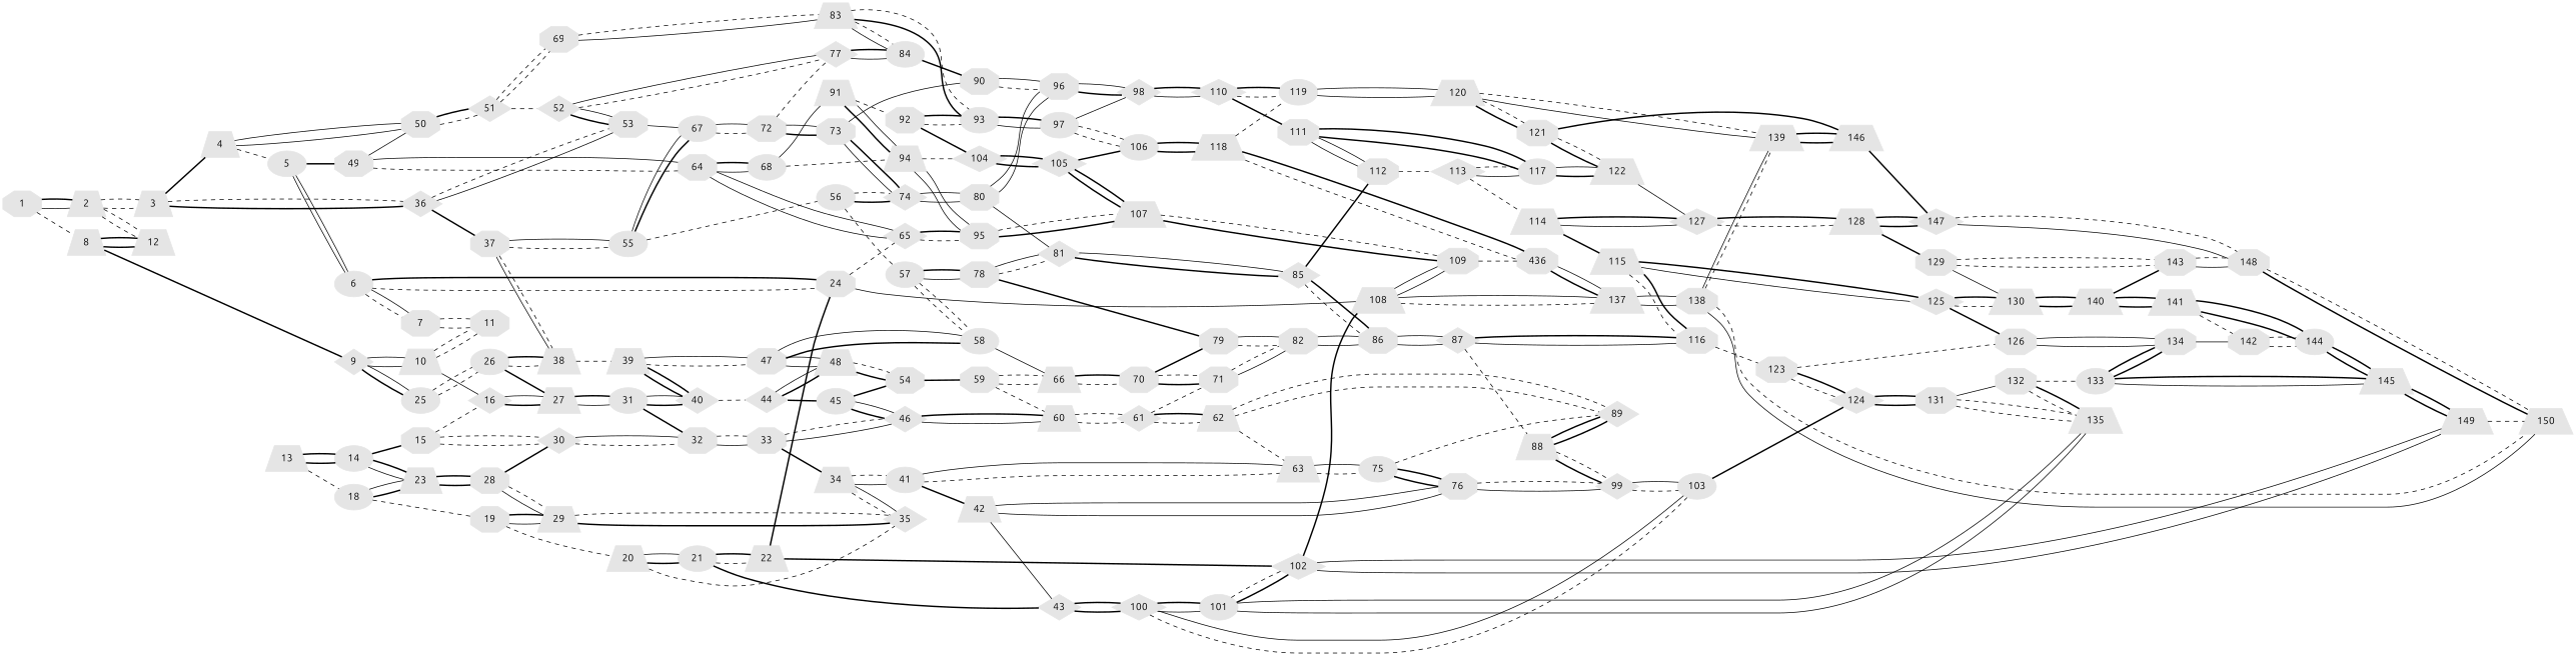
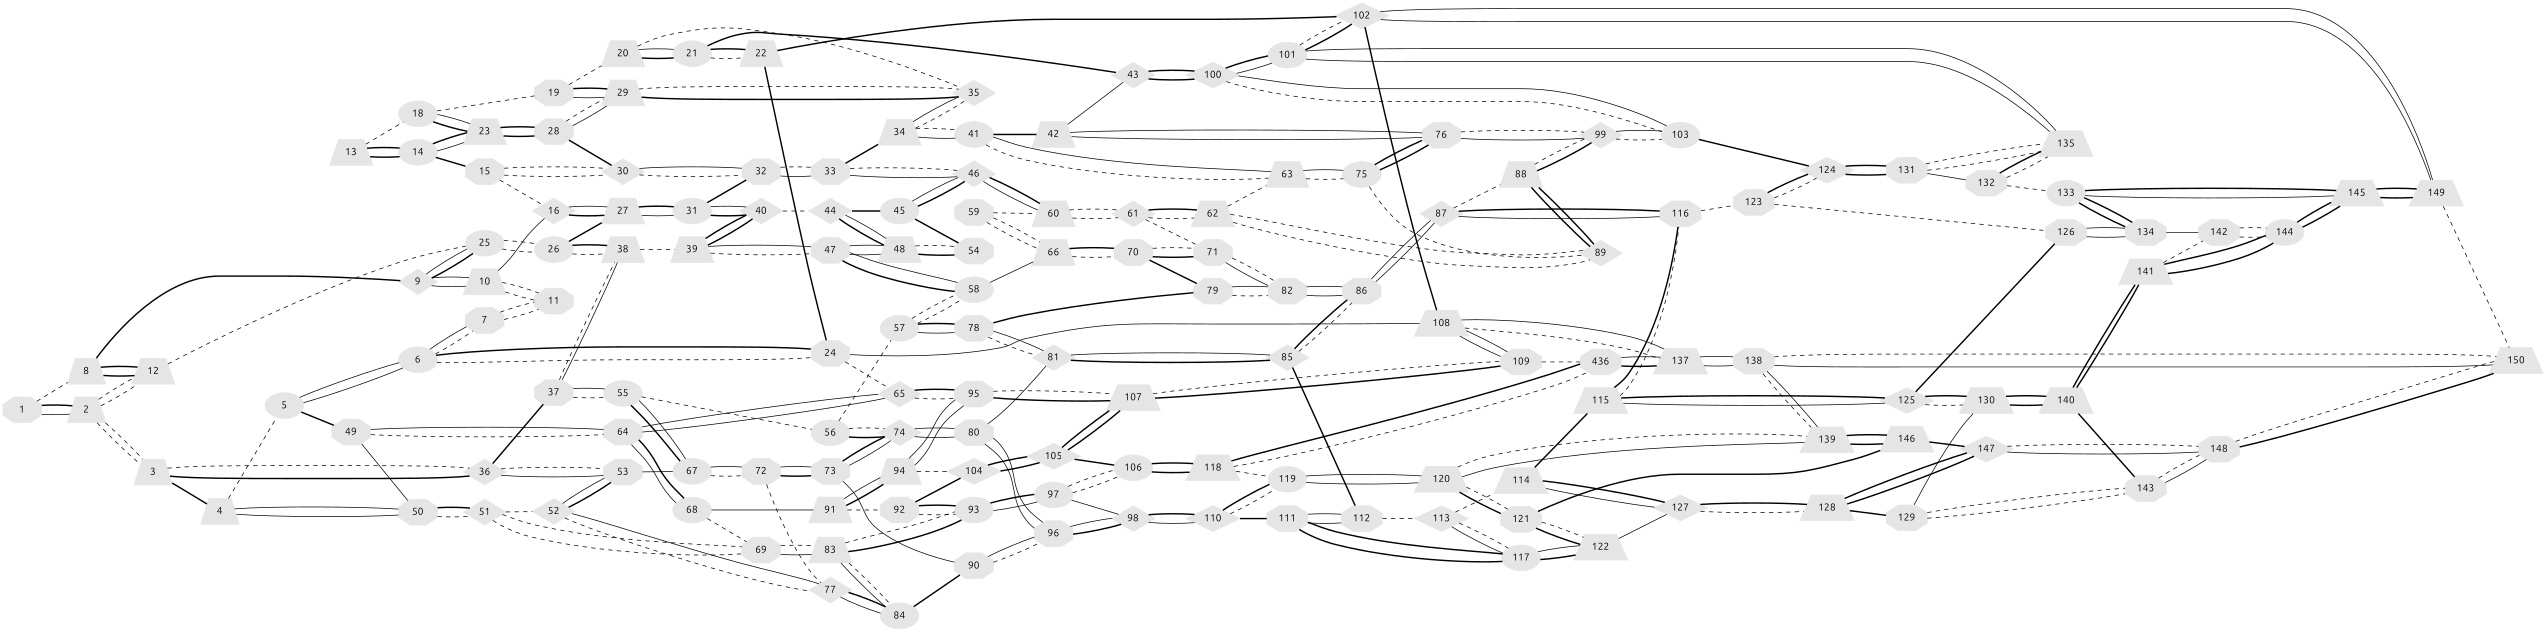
  graph {
    fontname=Ubuntu
    rankdir=LR
    node [color=gray90 fontname=Ubuntu shape=octagon style=filled]
    edge [fontname=Ubuntu style=bold]
    2 [shape=trapezium]
    1
    8 [shape=trapezium]
    3 [shape=trapezium]
    12 [shape=trapezium]
    9 [shape=diamond]
    4 [shape=trapezium]
    36 [shape=diamond]
    25 [shape=ellipse]
    5 [shape=ellipse]
    50
    37
    53
    6 [shape=ellipse]
    49
    51 [shape=diamond]
    7
    24
    64
    11
    65 [shape=diamond]
    108 [shape=trapezium]
    10 [shape=trapezium]
    16 [shape=diamond]
    26 [shape=ellipse]
    27 [shape=trapezium]
    13 [shape=trapezium]
    14 [shape=ellipse]
    18 [shape=ellipse]
    15
    23 [shape=trapezium]
    19
    30 [shape=diamond]
    28
    32
    31 [shape=ellipse]
    22 [shape=trapezium]
    102 [shape=diamond]
    20 [shape=trapezium]
    29 [shape=trapezium]
    21 [shape=ellipse]
    35 [shape=diamond]
    43 [shape=diamond]
    100 [shape=diamond]
    149 [shape=trapezium]
    95
    109
    137 [shape=trapezium]
    38 [shape=trapezium]
    39 [shape=trapezium]
    40 [shape=diamond]
    33
    44 [shape=diamond]
    34 [shape=trapezium]
    46 [shape=diamond]
    41 [shape=ellipse]
    60 [shape=trapezium]
    42 [shape=trapezium]
    63 [shape=trapezium]
    55 [shape=ellipse]
    67 [shape=ellipse]
    56 [shape=ellipse]
    47
    48 [shape=trapezium]
    58 [shape=ellipse]
    45 [shape=ellipse]
    76
    75 [shape=ellipse]
    99 [shape=diamond]
    103 [shape=ellipse]
    101 [shape=ellipse]
    54
    59
    61 [shape=diamond]
    66 [shape=trapezium]
    68 [shape=ellipse]
    52 [shape=diamond]
    69
    77 [shape=diamond]
    83 [shape=trapezium]
    84 [shape=ellipse]
    72
    57 [shape=ellipse]
    74 [shape=diamond]
    78
    80
    79
    81 [shape=diamond]
    70
    62 [shape=trapezium]
    71
    89 [shape=diamond]
    82
    91 [shape=trapezium]
    107 [shape=trapezium]
    73
    92
    94 [shape=trapezium]
    93 [shape=ellipse]
    86
    90
    96
    85 [shape=diamond]
    98 [shape=diamond]
    112
    87 [shape=diamond]
    97 [shape=ellipse]
    113 [shape=diamond]
    88 [shape=trapezium]
    116
    123
    104 [shape=diamond]
    105 [shape=diamond]
    106 [shape=ellipse]
    110 [shape=diamond]
    118 [shape=trapezium]
    111
    119 [shape=ellipse]
    124 [shape=diamond]
    135 [shape=trapezium]
    150 [shape=trapezium]
    131
    n123 [label=436]
    138
    117 [shape=ellipse]
    120 [shape=trapezium]
    122 [shape=trapezium]
    114 [shape=trapezium]
    115 [shape=trapezium]
    127 [shape=diamond]
    125 [shape=diamond]
    128 [shape=trapezium]
    126
    130 [shape=trapezium]
    121
    139 [shape=trapezium]
    146 [shape=trapezium]
    147 [shape=diamond]
    134
    132
    140 [shape=trapezium]
    142
    129
    143
    148
    141 [shape=trapezium]
    133 [shape=ellipse]
    145 [shape=trapezium]
    144 [shape=ellipse]
    2 -- 3 [style=dashed]
    2 -- 3 [style=dashed]
    2 -- 12 [style=dashed]
    2 -- 12 [style=dashed]
    1 -- 2 [style=solid]
    1 -- 2
    1 -- 8 [style=dashed]
    8 -- 12
    8 -- 12
    8 -- 9
    3 -- 4
    3 -- 36
    3 -- 36 [style=dashed]
+   12 -- 25 [style=dashed]
    9 -- 25
    9 -- 25 [style=solid]
    9 -- 10 [style=solid]
    9 -- 10 [style=solid]
    4 -- 5 [style=dashed]
    4 -- 50 [style=solid]
    4 -- 50 [style=solid]
    36 -- 37
    36 -- 53 [style=solid]
    36 -- 53 [style=dashed]
    25 -- 26 [style=dashed]
    25 -- 26 [style=dashed]
    5 -- 6 [style=solid]
    5 -- 6 [style=solid]
    5 -- 49
    50 -- 51 [style=dashed]
    50 -- 51
    37 -- 38 [style=solid]
    37 -- 38 [style=dashed]
    37 -- 55 [style=dashed]
    37 -- 55 [style=solid]
    53 -- 67 [style=solid]
    6 -- 7 [style=dashed]
    6 -- 7 [style=solid]
    6 -- 24 [style=dashed]
    6 -- 24
    49 -- 50 [style=solid]
    49 -- 64 [style=dashed]
    49 -- 64 [style=solid]
    51 -- 52 [style=dashed]
    51 -- 69 [style=dashed]
    51 -- 69 [style=dashed]
    7 -- 11 [style=dashed]
    7 -- 11 [style=dashed]
    24 -- 65 [style=dashed]
    24 -- 108 [style=solid]
    64 -- 65 [style=solid]
    64 -- 65 [style=solid]
    64 -- 68 [style=solid]
    64 -- 68
    65 -- 95 [style=dashed]
    65 -- 95
    108 -- 109 [style=solid]
    108 -- 109 [style=solid]
    108 -- 137 [style=dashed]
    108 -- 137 [style=solid]
    10 -- 11 [style=dashed]
    10 -- 11 [style=dashed]
    10 -- 16 [style=solid]
    16 -- 27
    16 -- 27 [style=solid]
    26 -- 27
    26 -- 38 [style=dashed]
    26 -- 38
    27 -- 31 [style=solid]
    27 -- 31
    13 -- 14
    13 -- 14
    13 -- 18 [style=dashed]
    14 -- 15
    14 -- 23 [style=solid]
    14 -- 23
    18 -- 23
    18 -- 23 [style=solid]
    18 -- 19 [style=dashed]
    15 -- 16 [style=dashed]
    15 -- 30 [style=dashed]
    15 -- 30 [style=dashed]
    23 -- 28
    23 -- 28
    19 -- 20 [style=dashed]
    19 -- 29 [style=solid]
    19 -- 29
    30 -- 32 [style=dashed]
    30 -- 32 [style=solid]
    28 -- 30
    28 -- 29 [style=solid]
    28 -- 29 [style=dashed]
    32 -- 33 [style=solid]
    32 -- 33 [style=dashed]
    31 -- 32
    31 -- 40
    31 -- 40 [style=solid]
    22 -- 24
    22 -- 102
    102 -- 108
    102 -- 149 [style=solid]
    102 -- 149 [style=solid]
    20 -- 21
    20 -- 21 [style=solid]
    20 -- 35 [style=dashed]
    29 -- 35
    29 -- 35 [style=dashed]
    21 -- 22 [style=dashed]
    21 -- 22
    21 -- 43
    43 -- 100
    43 -- 100
    100 -- 103 [style=dashed]
    100 -- 103 [style=solid]
    100 -- 101 [style=solid]
    100 -- 101
    149 -- 150 [style=dashed]
    95 -- 107
    95 -- 107 [style=dashed]
    109 -- n123 [style=dashed]
    137 -- 138 [style=solid]
    137 -- 138 [style=solid]
    38 -- 39 [style=dashed]
    39 -- 40
    39 -- 40
    39 -- 47 [style=dashed]
    39 -- 47 [style=solid]
    40 -- 44 [style=dashed]
    33 -- 34
    33 -- 46 [style=solid]
    33 -- 46 [style=dashed]
    44 -- 48
    44 -- 48 [style=solid]
    44 -- 45
    34 -- 35 [style=dashed]
    34 -- 35 [style=solid]
    34 -- 41 [style=solid]
    34 -- 41 [style=dashed]
    46 -- 60 [style=solid]
    46 -- 60
    41 -- 42
    41 -- 63 [style=dashed]
    41 -- 63 [style=solid]
    60 -- 61 [style=dashed]
    60 -- 61 [style=dashed]
    42 -- 43 [style=solid]
    42 -- 76 [style=solid]
    42 -- 76 [style=solid]
    63 -- 75 [style=dashed]
    63 -- 75 [style=solid]
    55 -- 67
    55 -- 67 [style=solid]
    55 -- 56 [style=dashed]
    67 -- 72 [style=dashed]
    67 -- 72 [style=solid]
    56 -- 57 [style=dashed]
    56 -- 74
    56 -- 74 [style=dashed]
    47 -- 48 [style=solid]
    47 -- 48 [style=solid]
    47 -- 58
    47 -- 58 [style=solid]
    48 -- 54
    48 -- 54 [style=dashed]
    58 -- 66 [style=solid]
    45 -- 46
    45 -- 46 [style=solid]
    45 -- 54
    76 -- 99 [style=solid]
    76 -- 99 [style=dashed]
    75 -- 76
    75 -- 76
    75 -- 89 [style=dashed]
    99 -- 103 [style=dashed]
    99 -- 103 [style=solid]
    103 -- 124
    101 -- 102
    101 -- 102 [style=dashed]
    101 -- 135 [style=solid]
    101 -- 135 [style=solid]
-   54 -- 59
    59 -- 60 [style=dashed]
    59 -- 66 [style=dashed]
    59 -- 66 [style=dashed]
    61 -- 62 [style=dashed]
    61 -- 62
    61 -- 71 [style=dashed]
    66 -- 70 [style=dashed]
    66 -- 70
-   68 -- 94 [style=dashed]
+   68 -- 69 [style=dashed]
    68 -- 91 [style=solid]
    52 -- 53
    52 -- 53 [style=solid]
    52 -- 77 [style=dashed]
    52 -- 77 [style=solid]
    69 -- 83 [style=solid]
    69 -- 83 [style=dashed]
    77 -- 84 [style=solid]
    77 -- 84
    83 -- 84 [style=solid]
    83 -- 84 [style=dashed]
    83 -- 93
    83 -- 93 [style=dashed]
    84 -- 90
    72 -- 77 [style=dashed]
    72 -- 73
    72 -- 73 [style=solid]
    57 -- 58 [style=dashed]
    57 -- 58 [style=dashed]
    57 -- 78 [style=solid]
    57 -- 78
    74 -- 80 [style=solid]
    74 -- 80 [style=solid]
    78 -- 79
    78 -- 81 [style=dashed]
    78 -- 81 [style=solid]
    80 -- 81 [style=solid]
    80 -- 96 [style=solid]
    80 -- 96 [style=solid]
    79 -- 82 [style=dashed]
    79 -- 82 [style=solid]
    81 -- 85
    81 -- 85 [style=solid]
    70 -- 79
    70 -- 71
    70 -- 71 [style=dashed]
    62 -- 63 [style=dashed]
    62 -- 89 [style=dashed]
    62 -- 89 [style=dashed]
    71 -- 82 [style=solid]
    71 -- 82 [style=dashed]
    82 -- 86 [style=solid]
    82 -- 86 [style=solid]
    91 -- 92 [style=dashed]
    91 -- 94
    91 -- 94 [style=solid]
    107 -- 109
    107 -- 109 [style=dashed]
    73 -- 74 [style=solid]
    73 -- 74
    73 -- 90 [style=solid]
    92 -- 93 [style=dashed]
    92 -- 93
    92 -- 104
    94 -- 95 [style=solid]
    94 -- 95 [style=solid]
    94 -- 104 [style=dashed]
    93 -- 97 [style=solid]
    93 -- 97
    86 -- 87 [style=solid]
    86 -- 87 [style=solid]
    90 -- 96 [style=dashed]
    90 -- 96 [style=solid]
    96 -- 98
    96 -- 98 [style=solid]
    85 -- 86 [style=dashed]
    85 -- 86
    85 -- 112
    98 -- 110 [style=solid]
    98 -- 110
    112 -- 113 [style=dashed]
    87 -- 88 [style=dashed]
    87 -- 116 [style=solid]
    87 -- 116
    97 -- 98 [style=solid]
    97 -- 106 [style=dashed]
    97 -- 106 [style=dashed]
    113 -- 117 [style=solid]
    113 -- 117 [style=dashed]
    113 -- 114 [style=dashed]
    88 -- 99
    88 -- 99 [style=dashed]
    88 -- 89
    88 -- 89
    116 -- 123 [style=dashed]
    123 -- 124 [style=dashed]
    123 -- 124
    123 -- 126 [style=dashed]
    104 -- 105
    104 -- 105
    105 -- 107
    105 -- 107
    105 -- 106
    106 -- 118
    106 -- 118
    110 -- 111
    110 -- 119 [style=dashed]
    110 -- 119
    118 -- 119 [style=dashed]
    118 -- n123 [style=dashed]
    118 -- n123
    111 -- 112 [style=solid]
    111 -- 112 [style=solid]
    111 -- 117
    111 -- 117
    119 -- 120 [style=solid]
    119 -- 120 [style=solid]
    124 -- 131
    124 -- 131
    131 -- 135 [style=dashed]
    131 -- 135 [style=dashed]
    131 -- 132 [style=solid]
    n123 -- 137
    n123 -- 137 [style=solid]
    138 -- 150 [style=solid]
    138 -- 150 [style=dashed]
    138 -- 139 [style=dashed]
    138 -- 139 [style=solid]
    117 -- 122
    117 -- 122 [style=solid]
    120 -- 121
    120 -- 121 [style=dashed]
    120 -- 139 [style=solid]
    120 -- 139 [style=dashed]
    122 -- 127 [style=solid]
    114 -- 115
    114 -- 127 [style=solid]
    114 -- 127
    115 -- 116 [style=dashed]
    115 -- 116
    115 -- 125 [style=solid]
    115 -- 125
    127 -- 128 [style=dashed]
    127 -- 128
    125 -- 126
    125 -- 130 [style=dashed]
    125 -- 130
    128 -- 147
    128 -- 147
    128 -- 129
    126 -- 134 [style=solid]
    126 -- 134 [style=solid]
    130 -- 140
    130 -- 140
    121 -- 122
    121 -- 122 [style=dashed]
    121 -- 146
    139 -- 146
    139 -- 146
    146 -- 147
    147 -- 148 [style=solid]
    147 -- 148 [style=dashed]
    134 -- 142 [style=solid]
    132 -- 135 [style=dashed]
    132 -- 135
    132 -- 133 [style=dashed]
    140 -- 143
    140 -- 141
    140 -- 141
    142 -- 144 [style=dashed]
    142 -- 144 [style=dashed]
    129 -- 130 [style=solid]
    129 -- 143 [style=dashed]
    129 -- 143 [style=dashed]
    143 -- 148 [style=solid]
    143 -- 148 [style=dashed]
    148 -- 150
    148 -- 150 [style=dashed]
    141 -- 142 [style=dashed]
    141 -- 144
    141 -- 144
    133 -- 134
    133 -- 134
    133 -- 145 [style=solid]
    133 -- 145
    145 -- 149
    145 -- 149
    144 -- 145
    144 -- 145
  }
